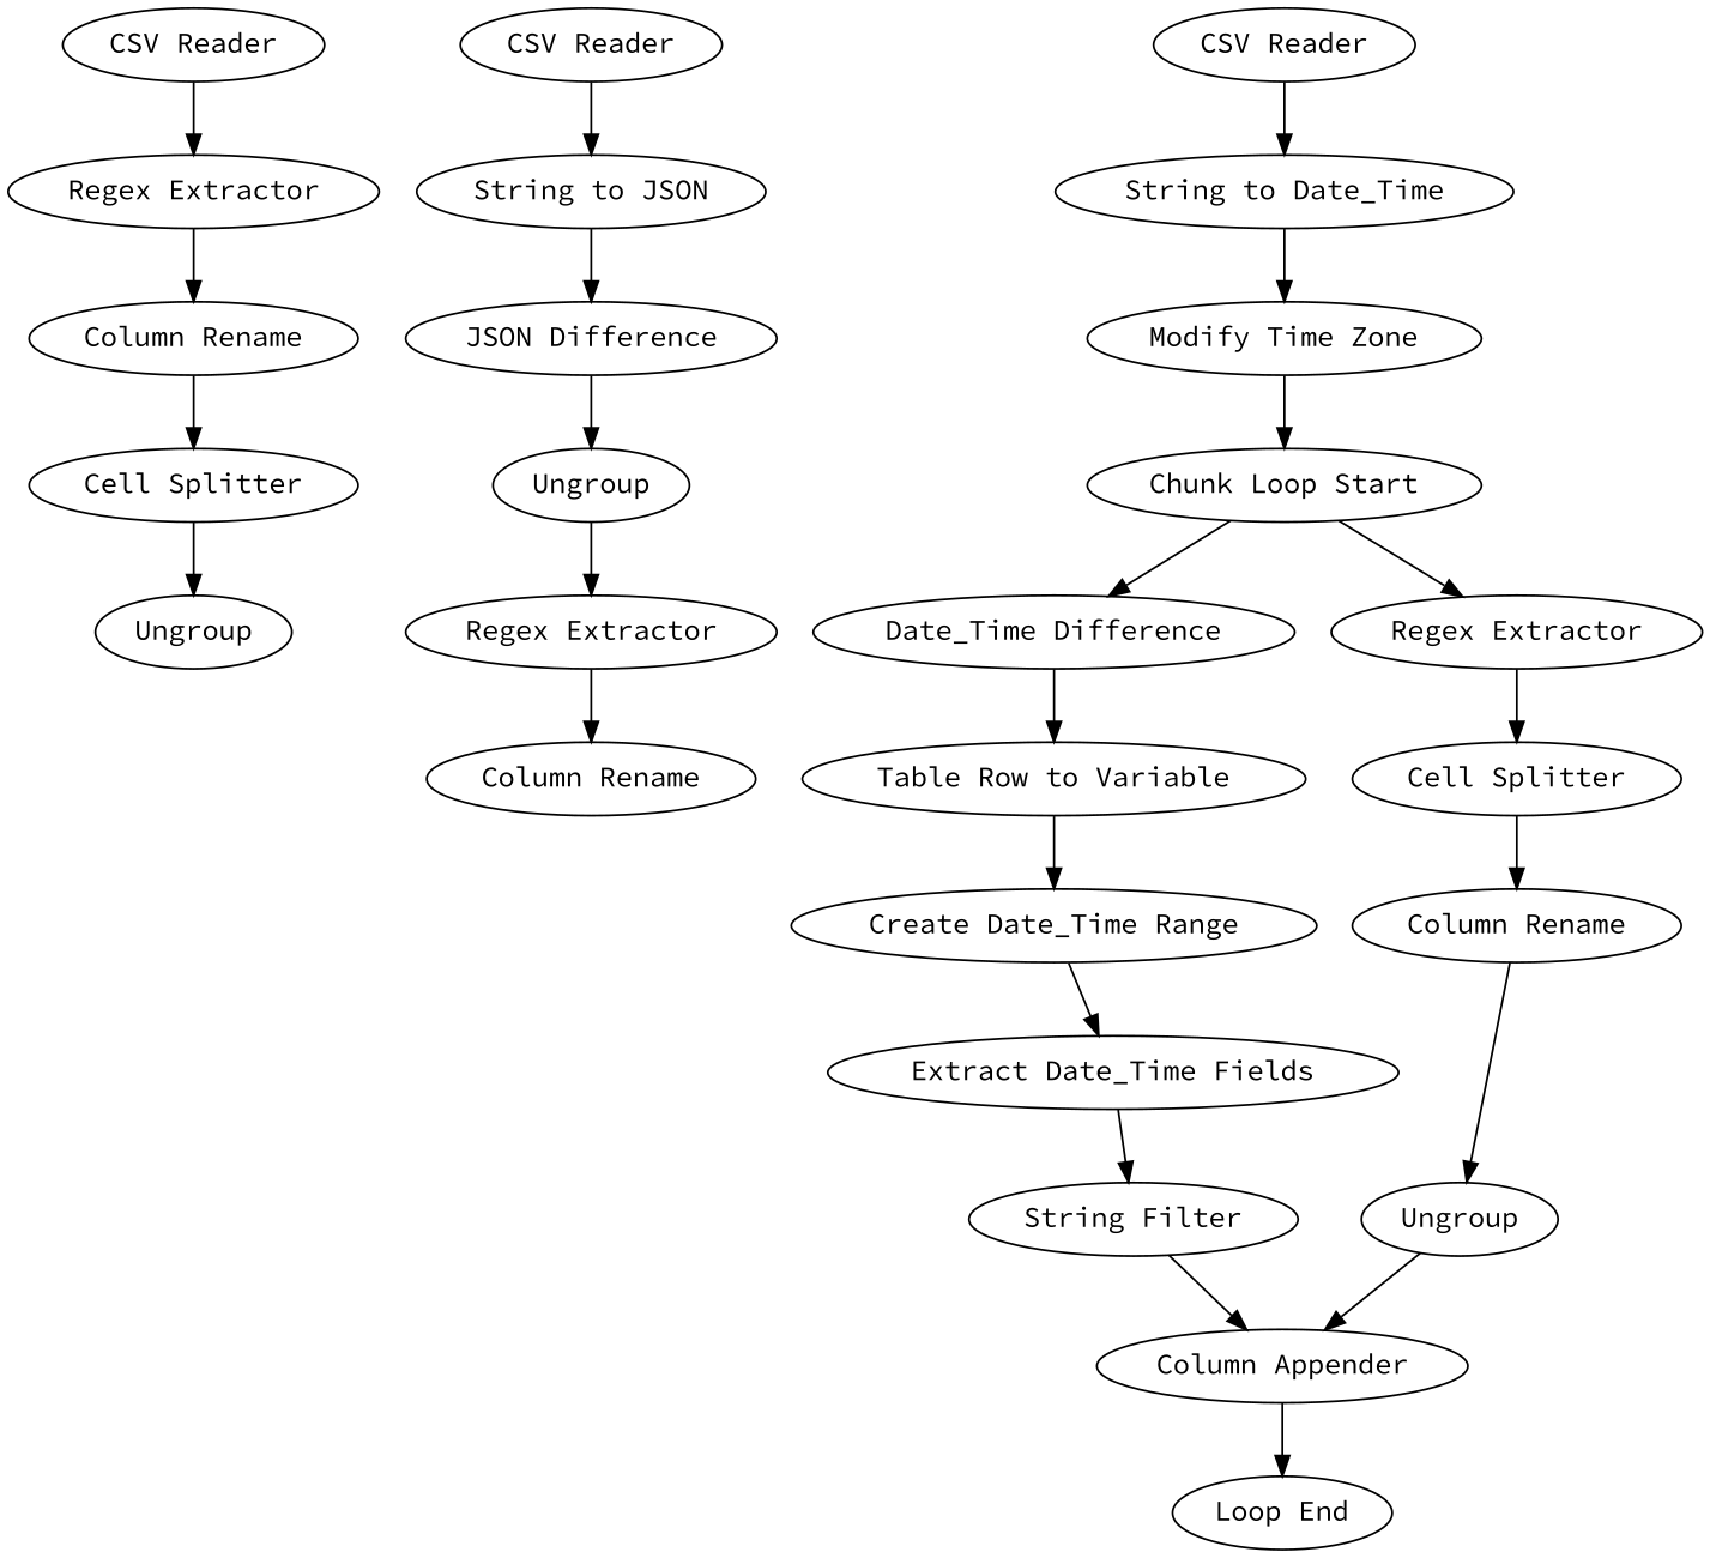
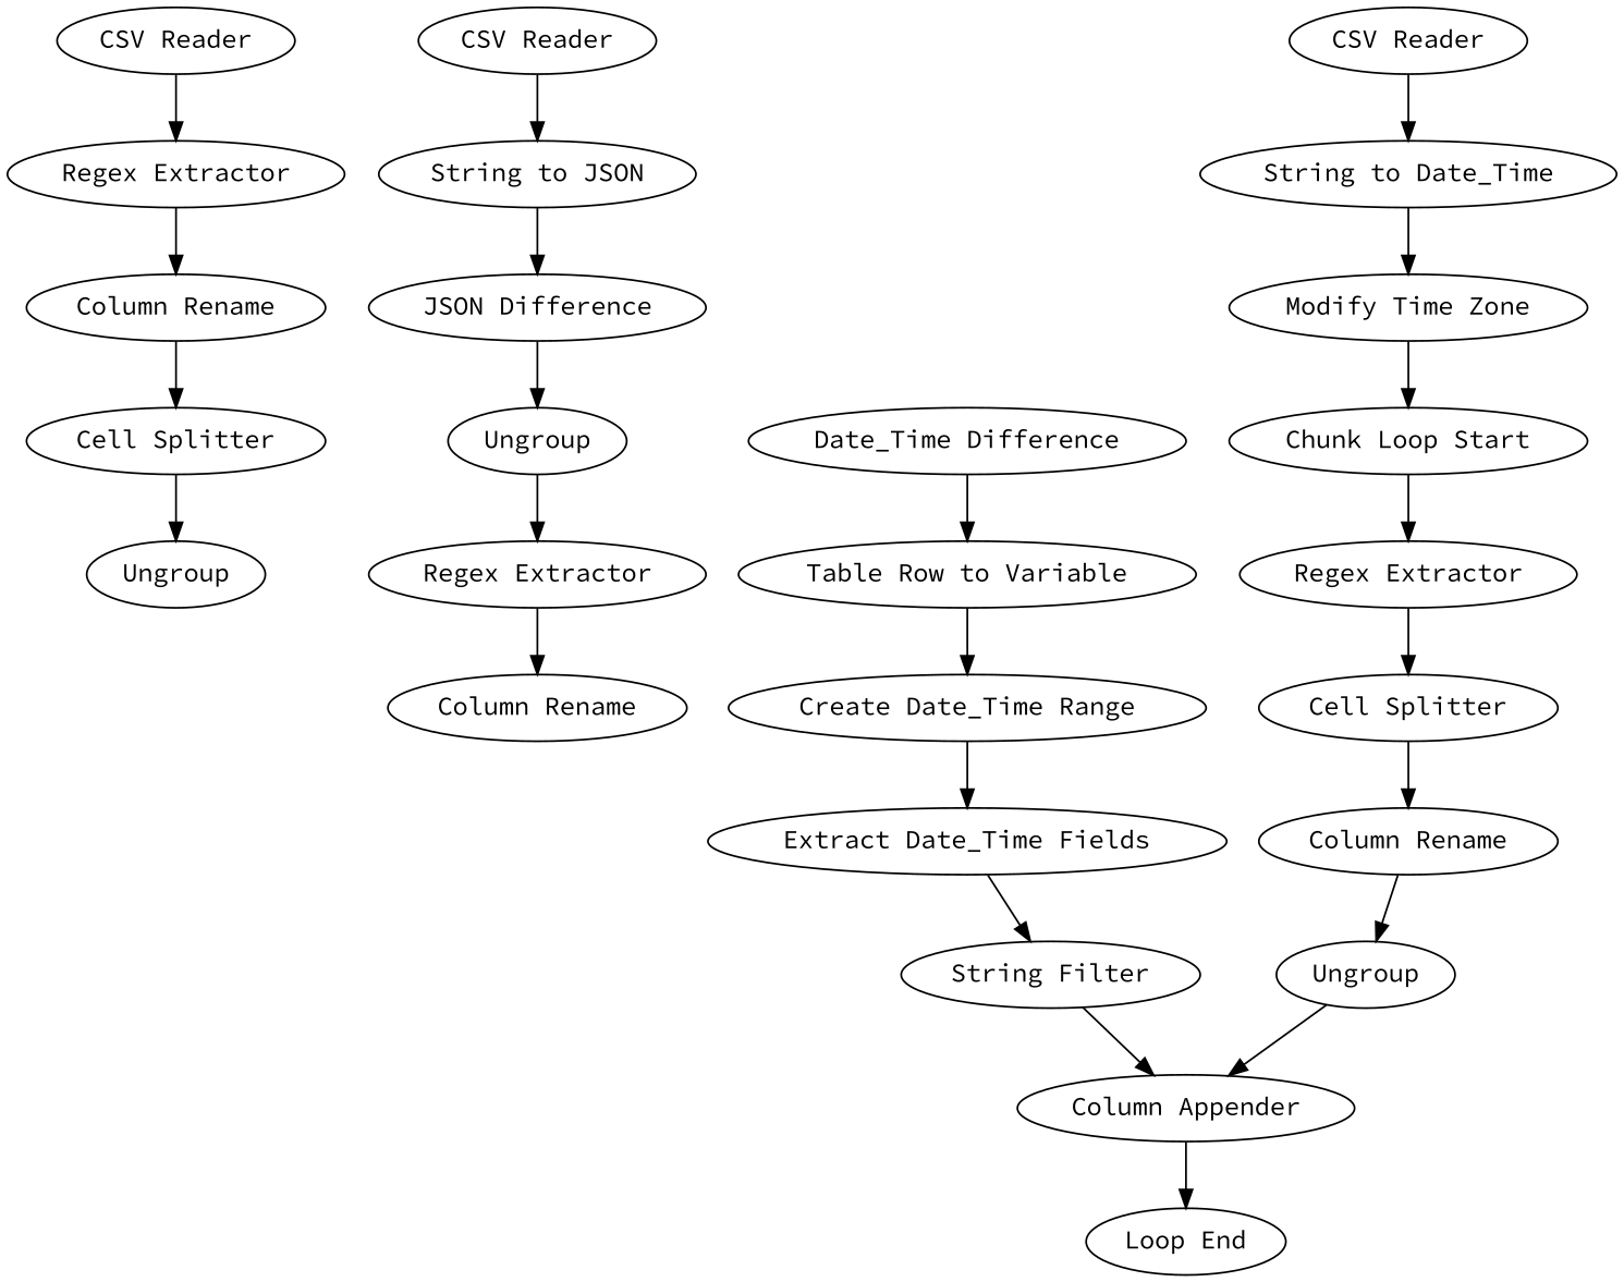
  digraph {
    fontname="Source Code Pro"
    rankdir=TB
    node [fontname="Source Code Pro"]
    edge [fontname="Source Code Pro"]
    n1 [label="Cell Splitter"]
    n2 [label=Ungroup]
    n3 [label="CSV Reader"]
    n4 [label="Regex Extractor"]
    n5 [label="Column Rename"]
    n6 [label="CSV Reader"]
    n7 [label="String to JSON"]
    n8 [label="JSON Difference"]
    n9 [label="Column Rename"]
    n10 [label=Ungroup]
    n11 [label="Regex Extractor"]
    n12 [label="Date_Time Difference"]
    n13 [label="Table Row to Variable"]
    n14 [label="Create Date_Time Range"]
    n15 [label="String to Date_Time"]
    n16 [label="Modify Time Zone"]
    n17 [label="Chunk Loop Start"]
    n18 [label="Extract Date_Time Fields"]
    n19 [label="String Filter"]
    n20 [label="Regex Extractor"]
    n21 [label="Column Appender"]
    n22 [label="Cell Splitter"]
    n23 [label="Loop End"]
    n24 [label="Column Rename"]
    n25 [label=Ungroup]
    n26 [label="CSV Reader"]
    n1 -> n2
    n3 -> n4
    n4 -> n5
    n5 -> n1
    n6 -> n7
    n7 -> n8
    n8 -> n10
    n10 -> n11
    n11 -> n9
    n12 -> n13
    n13 -> n14
    n14 -> n18
    n15 -> n16
    n16 -> n17
-   n17 -> n12
    n17 -> n20
    n18 -> n19
    n19 -> n21
    n20 -> n22
    n21 -> n23
    n22 -> n24
    n24 -> n25
    n25 -> n21
    n26 -> n15
  }
